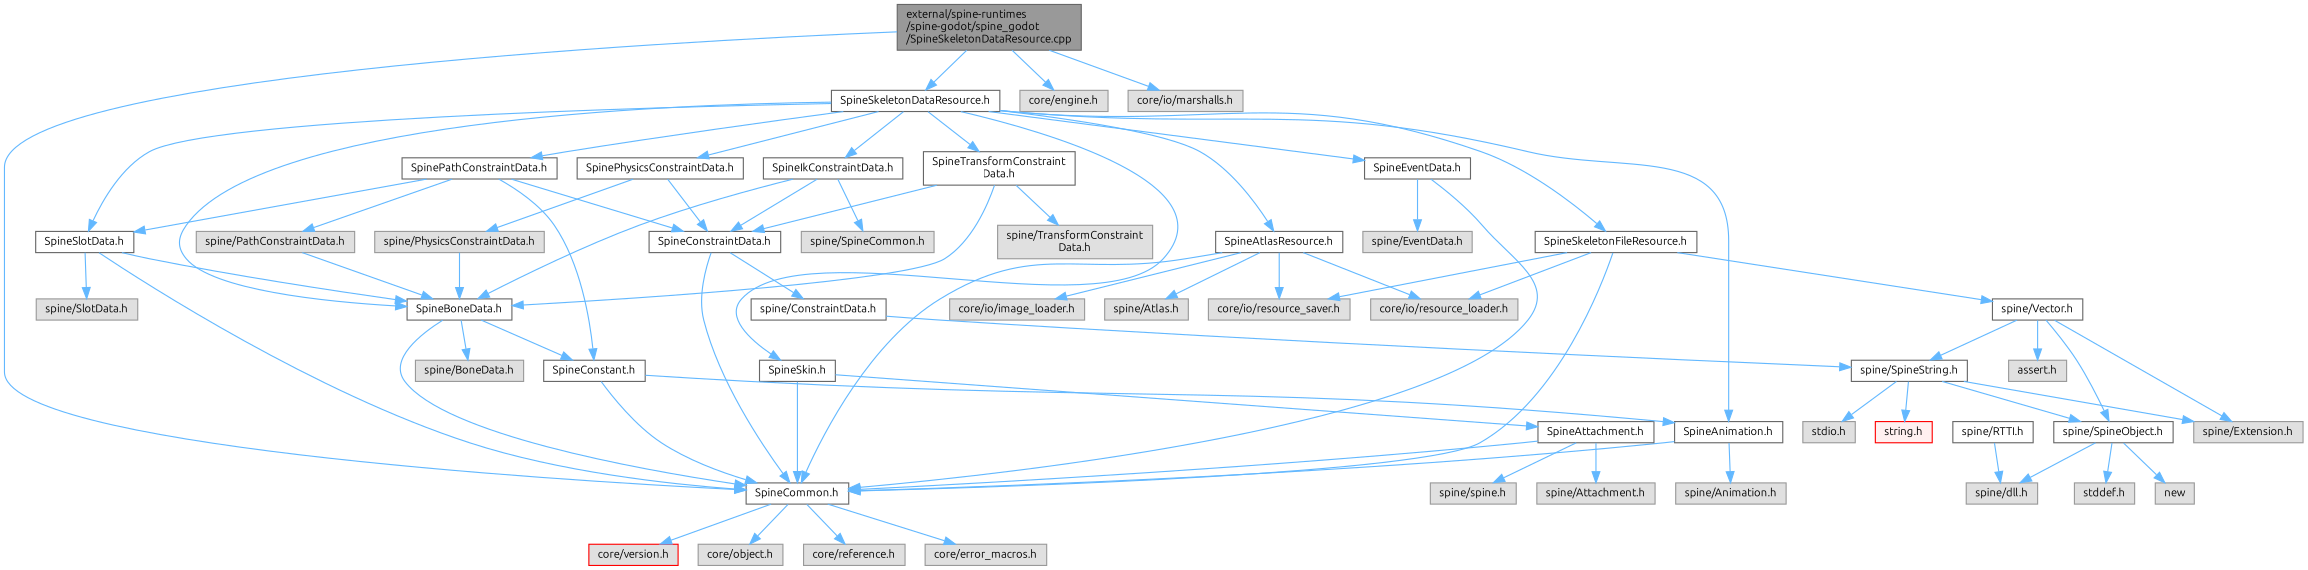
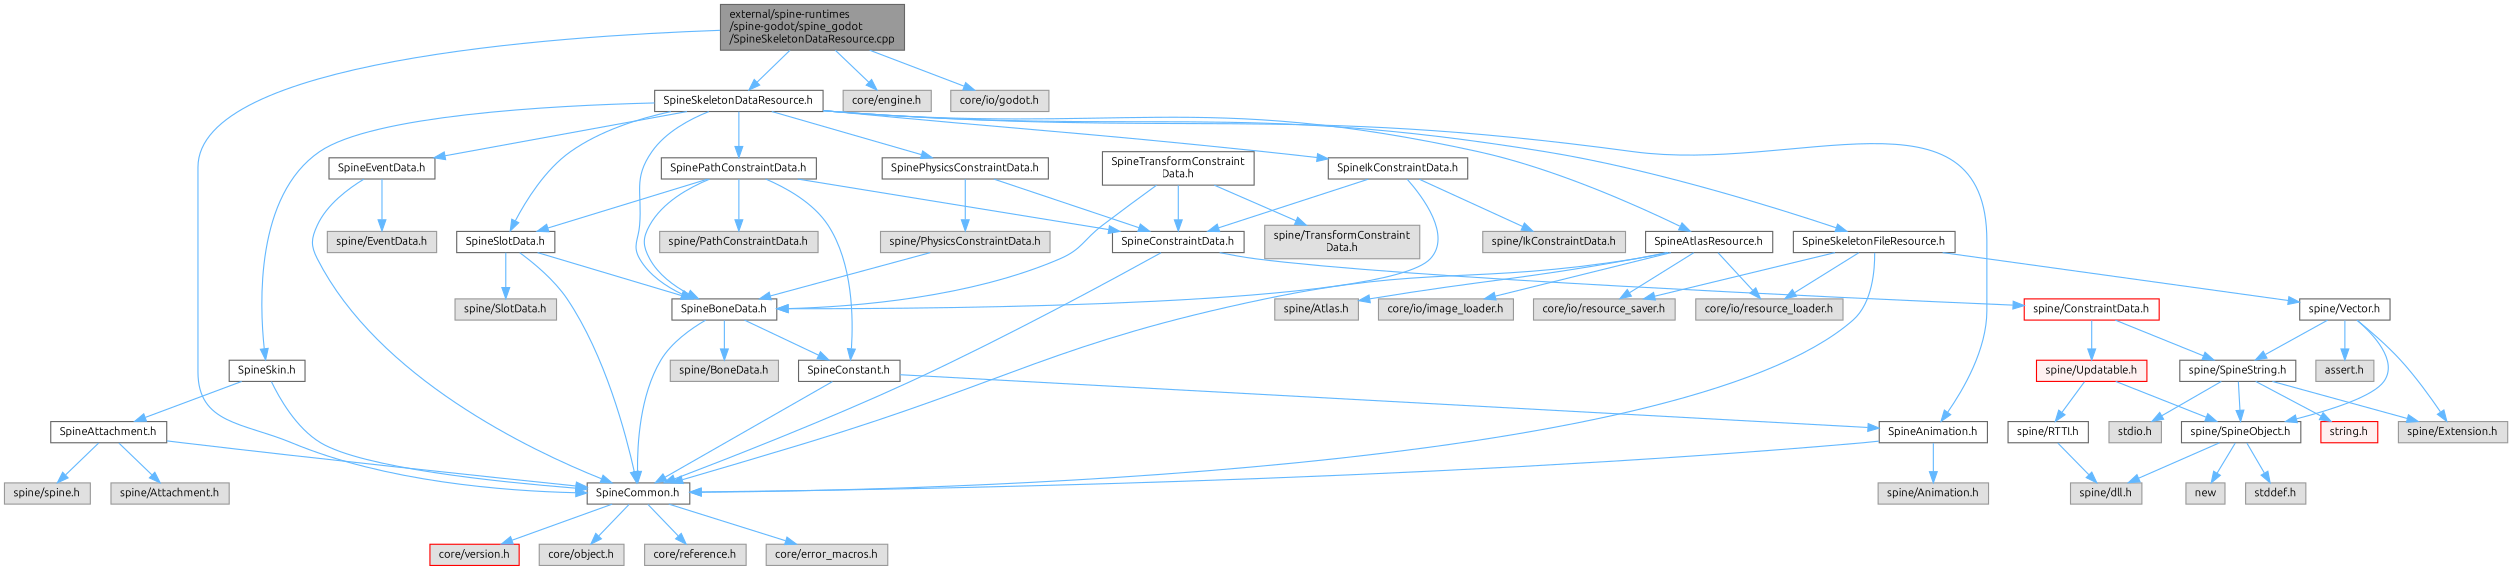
  digraph {
    fontname=Ubuntu
    node [color=grey60 fillcolor="#E0E0E0" fontname=Ubuntu fontsize=10 shape=box style=filled]
    edge [color=steelblue1 fontname=Ubuntu fontsize=10 labelfontname=Helvetica labelfontsize=10 style=solid]
    n1 [color=gray40 fillcolor=grey60 fontcolor=black height=0.2 label="external/spine-runtimes\l/spine-godot/spine_godot\l/SpineSkeletonDataResource.cpp" width=0.4]
    n2 [color=grey40 fillcolor=white height=0.2 label="SpineSkeletonDataResource.h" width=0.4]
    n3 [color=grey40 fillcolor=white height=0.2 label="SpineCommon.h" width=0.4]
    n4 [height=0.2 label="core/engine.h" width=0.4]
-   n5 [height=0.2 label="core/io/marshalls.h" width=0.4]
+   n5 [height=0.2 label="core/io/godot.h" width=0.4]
    n6 [color=grey40 fillcolor=white height=0.2 label="SpineAnimation.h" width=0.4]
    n7 [color=grey40 fillcolor=white height=0.2 label="SpineAtlasResource.h" width=0.4]
    n8 [color=grey40 fillcolor=white height=0.2 label="SpineBoneData.h" width=0.4]
    n9 [color=grey40 fillcolor=white height=0.2 label="SpineEventData.h" width=0.4]
    n10 [color=grey40 fillcolor=white height=0.2 label="SpineIkConstraintData.h" width=0.4]
    n11 [color=grey40 fillcolor=white height=0.2 label="SpinePathConstraintData.h" width=0.4]
    n12 [color=grey40 fillcolor=white height=0.2 label="SpineSlotData.h" width=0.4]
    n13 [color=grey40 fillcolor=white height=0.2 label="SpinePhysicsConstraintData.h" width=0.4]
    n14 [color=grey40 fillcolor=white height=0.2 label="SpineSkeletonFileResource.h" width=0.4]
    n15 [color=grey40 fillcolor=white height=0.2 label="SpineSkin.h" width=0.4]
    n16 [color=grey40 fillcolor=white height=0.2 label="SpineTransformConstraint\lData.h" width=0.4]
    n17 [color=red height=0.2 label="core/version.h" width=0.4]
    n18 [height=0.2 label="core/object.h" width=0.4]
    n19 [height=0.2 label="core/reference.h" width=0.4]
    n20 [height=0.2 label="core/error_macros.h" width=0.4]
    n21 [height=0.2 label="spine/Animation.h" width=0.4]
    n22 [height=0.2 label="core/io/resource_loader.h" width=0.4]
    n23 [height=0.2 label="core/io/resource_saver.h" width=0.4]
    n24 [height=0.2 label="core/io/image_loader.h" width=0.4]
    n25 [height=0.2 label="spine/Atlas.h" width=0.4]
    n26 [color=grey40 fillcolor=white height=0.2 label="SpineConstant.h" width=0.4]
    n27 [height=0.2 label="spine/BoneData.h" width=0.4]
    n28 [height=0.2 label="spine/EventData.h" width=0.4]
    n29 [color=grey40 fillcolor=white height=0.2 label="SpineConstraintData.h" width=0.4]
-   n30 [height=0.2 label="spine/SpineCommon.h" width=0.4]
+   n30 [height=0.2 label="spine/IkConstraintData.h" width=0.4]
    n31 [height=0.2 label="spine/PathConstraintData.h" width=0.4]
    n32 [height=0.2 label="spine/SlotData.h" width=0.4]
    n33 [height=0.2 label="spine/PhysicsConstraintData.h" width=0.4]
    n34 [color=grey40 fillcolor=white height=0.2 label="spine/Vector.h" width=0.4]
    n35 [color=grey40 fillcolor=white height=0.2 label="SpineAttachment.h" width=0.4]
    n36 [height=0.2 label="spine/TransformConstraint\lData.h" width=0.4]
-   n37 [color=grey40 fillcolor=white height=0.2 label="spine/ConstraintData.h" width=0.4]
+   n37 [color=red fillcolor=white height=0.2 label="spine/ConstraintData.h" width=0.4]
+   n38 [color=red fillcolor="#FFF0F0" height=0.2 label="spine/Updatable.h" width=0.4]
    n39 [color=grey40 fillcolor=white height=0.2 label="spine/SpineString.h" width=0.4]
    n40 [color=grey40 fillcolor=white height=0.2 label="spine/RTTI.h" width=0.4]
    n41 [color=grey40 fillcolor=white height=0.2 label="spine/SpineObject.h" width=0.4]
    n42 [height=0.2 label="spine/Extension.h" width=0.4]
    n43 [color=red fillcolor="#FFF0F0" height=0.2 label="string.h" width=0.4]
    n44 [height=0.2 label="stdio.h" width=0.4]
    n45 [height=0.2 label="spine/dll.h" width=0.4]
    n46 [height=0.2 label=new width=0.4]
    n47 [height=0.2 label="stddef.h" width=0.4]
    n48 [height=0.2 label="assert.h" width=0.4]
    n49 [height=0.2 label="spine/Attachment.h" width=0.4]
    n50 [height=0.2 label="spine/spine.h" width=0.4]
    n1 -> n2
    n1 -> n3
    n1 -> n4
    n1 -> n5
    n2 -> n6
    n2 -> n7
    n2 -> n8
    n2 -> n9
    n2 -> n10
    n2 -> n11
    n2 -> n12
    n2 -> n13
    n2 -> n14
    n2 -> n15
-   n2 -> n16
    n3 -> n17
    n3 -> n18
    n3 -> n19
    n3 -> n20
    n6 -> n3
    n6 -> n21
    n7 -> n3
    n7 -> n22
    n7 -> n23
    n7 -> n24
    n7 -> n25
    n8 -> n3
    n8 -> n26
    n8 -> n27
    n9 -> n3
    n9 -> n28
    n10 -> n8
    n10 -> n29
    n10 -> n30
-   n31 -> n8
+   n11 -> n8
    n11 -> n12
    n11 -> n26
    n11 -> n29
    n11 -> n31
    n12 -> n3
    n12 -> n8
    n12 -> n32
    n13 -> n29
    n13 -> n33
    n14 -> n3
    n14 -> n22
    n14 -> n23
    n14 -> n34
    n15 -> n3
    n15 -> n35
    n16 -> n8
    n16 -> n29
    n16 -> n36
    n26 -> n3
    n26 -> n6
    n29 -> n3
    n29 -> n37
    n33 -> n8
    n34 -> n39
    n34 -> n41
    n34 -> n42
    n34 -> n48
    n35 -> n3
    n35 -> n49
    n35 -> n50
+   n37 -> n38
    n37 -> n39
+   n38 -> n40
+   n38 -> n41
    n39 -> n41
    n39 -> n42
    n39 -> n43
    n39 -> n44
    n40 -> n45
    n41 -> n45
    n41 -> n46
    n41 -> n47
  }
